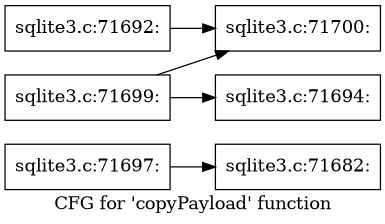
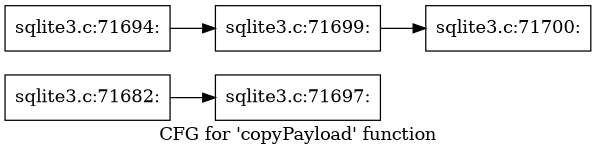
  digraph {
    label="CFG for 'copyPayload' function"
    rankdir=LR
    node [shape=record]
    n1 [label="{sqlite3.c:71682:}"]
    n2 [label="{sqlite3.c:71697:}"]
-   n3 [label="{sqlite3.c:71692:}"]
    n4 [label="{sqlite3.c:71700:}"]
    n5 [label="{sqlite3.c:71694:}"]
    n6 [label="{sqlite3.c:71699:}"]
-   n2 -> n1
-   n3 -> n4
-   n6 -> n5
+   n1 -> n2
+   n5 -> n6
    n6 -> n4
  }
